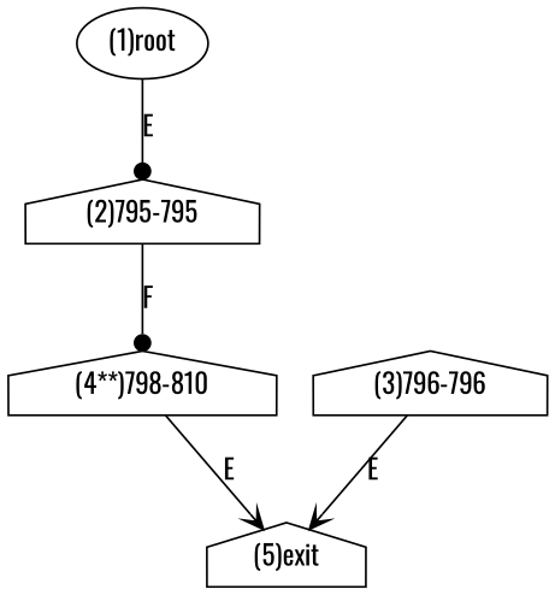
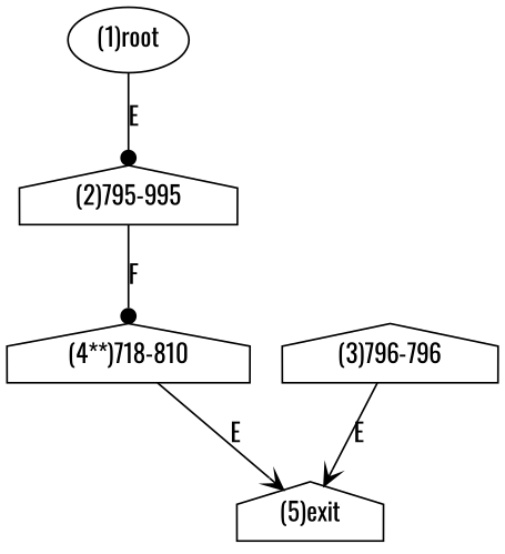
  digraph {
    fontname=Oswald
    node [fontname=Oswald shape=house]
    edge [arrowhead=dot fontname=Oswald]
    n1 [label="(1)root" shape=ellipse]
-   n2 [label="(2)795-795"]
-   n3 [label="(4**)798-810"]
+   n2 [label="(2)795-995"]
+   n3 [label="(4**)718-810"]
    n4 [label="(3)796-796"]
    n5 [label="(5)exit"]
    n1 -> n2 [label=E]
    n2 -> n3 [label=F]
    n3 -> n5 [arrowhead=vee label=E]
    n4 -> n5 [arrowhead=vee label=E]
  }
